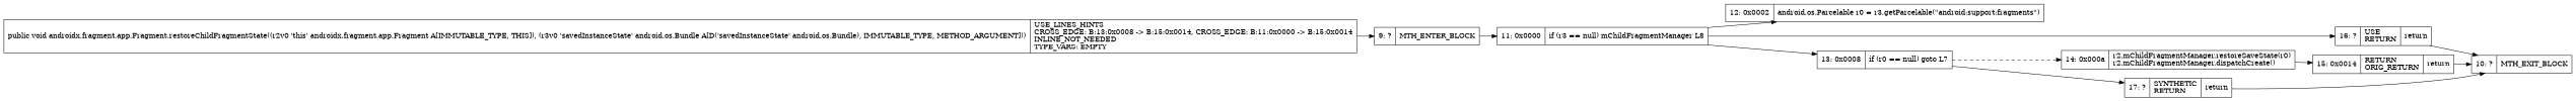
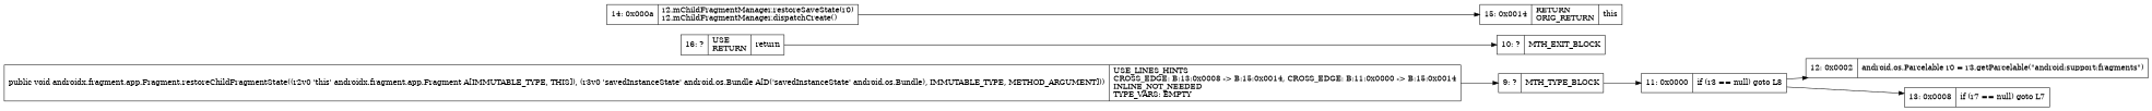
  digraph {
    rankdir=LR
    node [shape=record]
-   n1 [label="{9\:\ ?|MTH_ENTER_BLOCK\l}"]
-   n2 [label="{11\:\ 0x0000|if (r3 == null) mChildFragmentManager L8\l}"]
+   n1 [label="{9\:\ ?|MTH_TYPE_BLOCK\l}"]
+   n2 [label="{11\:\ 0x0000|if (r3 == null) goto L8\l}"]
    n3 [label="{12\:\ 0x0002|android.os.Parcelable r0 = r3.getParcelable(\"android:support:fragments\")\l}"]
    n4 [label="{16\:\ ?|USE\lRETURN\l|return\l}"]
-   n5 [label="{13\:\ 0x0008|if (r0 == null) goto L7\l}"]
+   n5 [label="{13\:\ 0x0008|if (r7 == null) goto L7\l}"]
    n6 [label="{10\:\ ?|MTH_EXIT_BLOCK\l}"]
    n7 [label="{14\:\ 0x000a|r2.mChildFragmentManager.restoreSaveState(r0)\lr2.mChildFragmentManager.dispatchCreate()\l}"]
-   n8 [label="{17\:\ ?|SYNTHETIC\lRETURN\l|return\l}"]
-   n9 [label="{15\:\ 0x0014|RETURN\lORIG_RETURN\l|return\l}"]
+   n9 [label="{15\:\ 0x0014|RETURN\lORIG_RETURN\l|this\l}"]
    n10 [label="{public void androidx.fragment.app.Fragment.restoreChildFragmentState((r2v0 'this' androidx.fragment.app.Fragment A[IMMUTABLE_TYPE, THIS]), (r3v0 'savedInstanceState' android.os.Bundle A[D('savedInstanceState' android.os.Bundle), IMMUTABLE_TYPE, METHOD_ARGUMENT]))  | USE_LINES_HINTS\lCROSS_EDGE: B:13:0x0008 \-\> B:15:0x0014, CROSS_EDGE: B:11:0x0000 \-\> B:15:0x0014\lINLINE_NOT_NEEDED\lTYPE_VARS: EMPTY\l}"]
    n1 -> n2
    n2 -> n3 [style=solid]
-   n2 -> n4
    n2 -> n5
    n4 -> n6
-   n5 -> n7 [style=dashed]
-   n5 -> n8
    n7 -> n9
-   n8 -> n6
-   n9 -> n6
    n10 -> n1
  }
